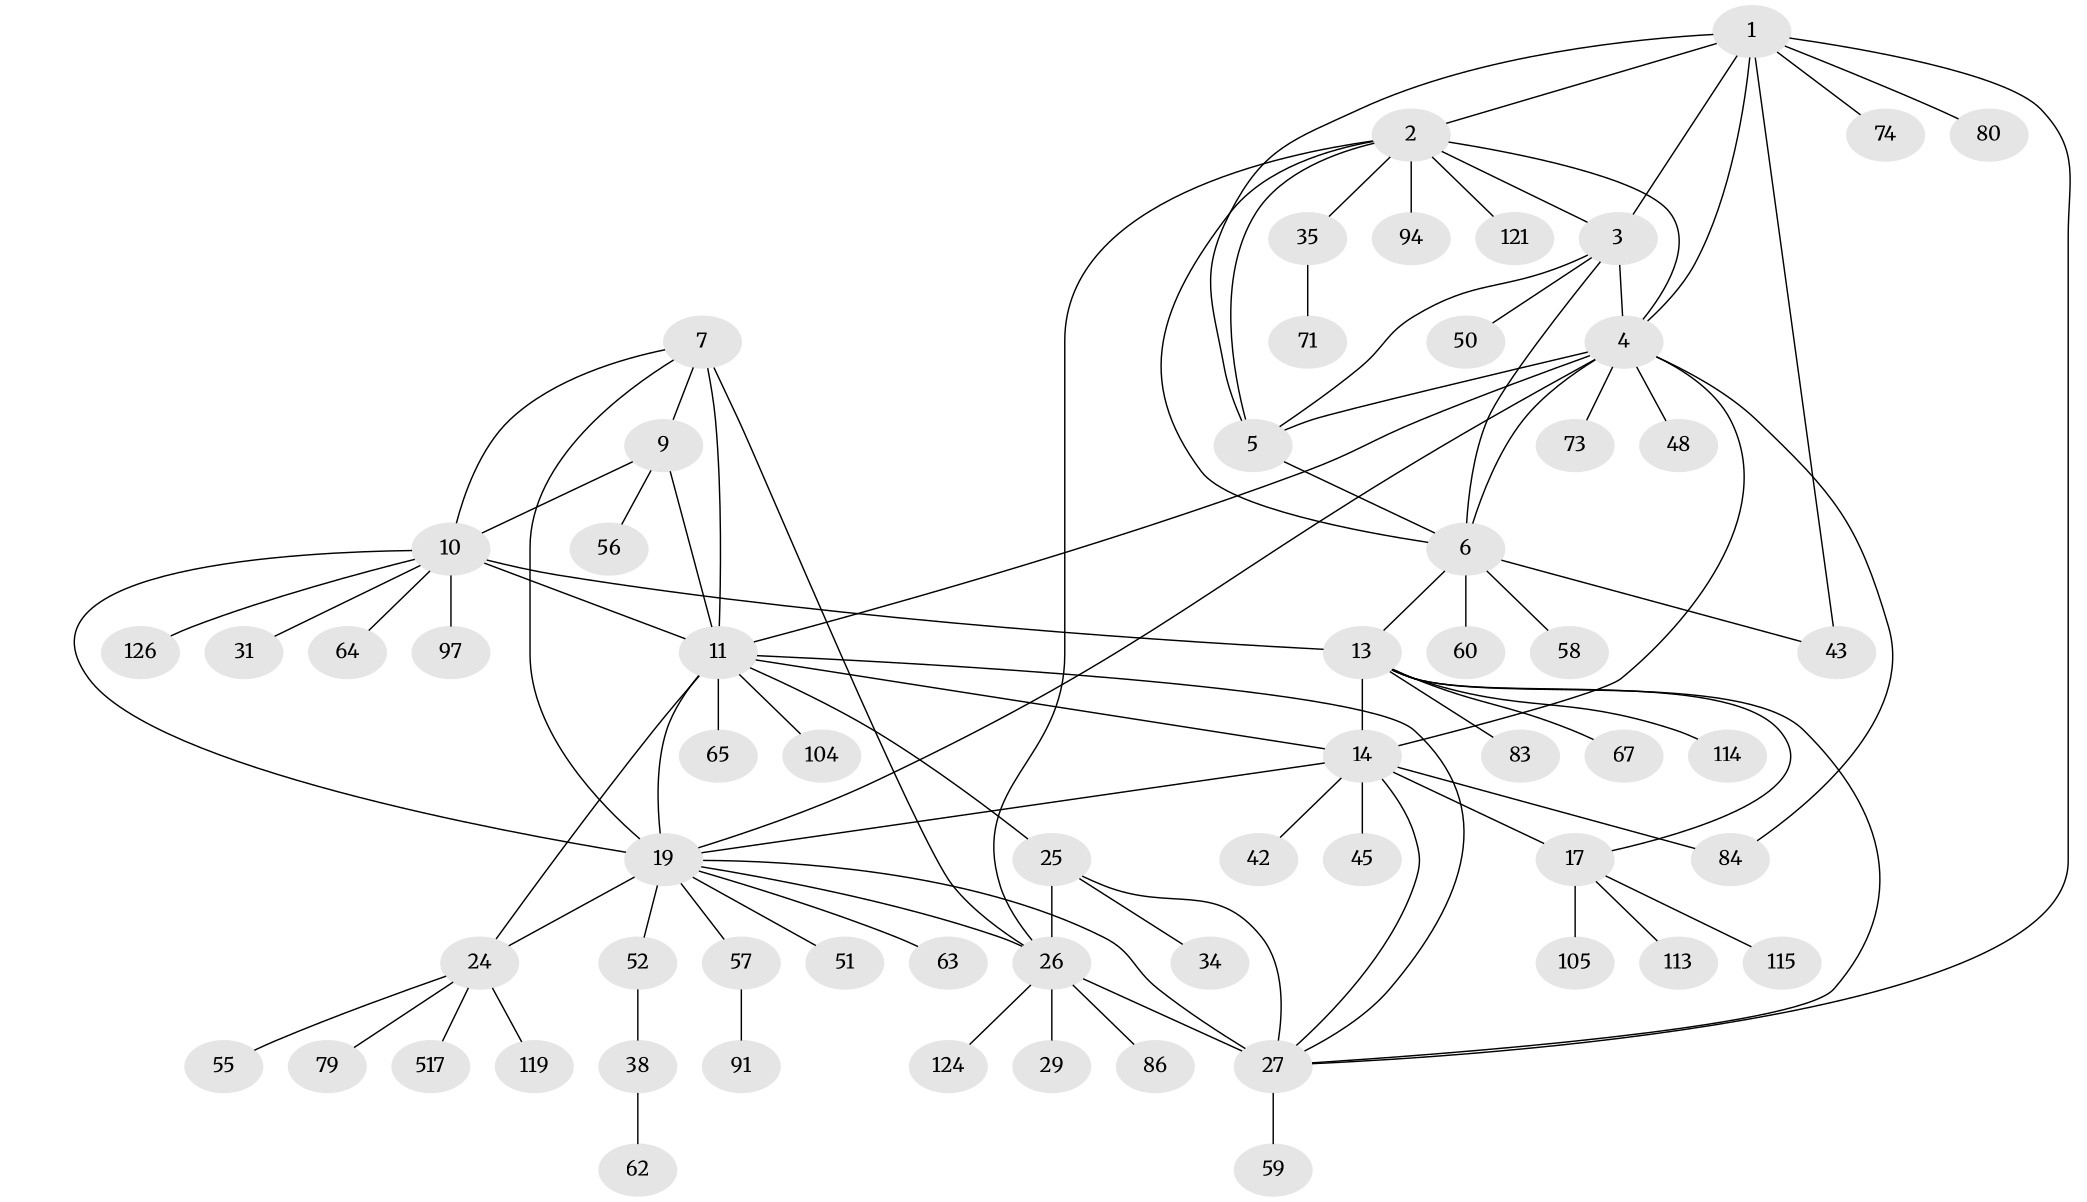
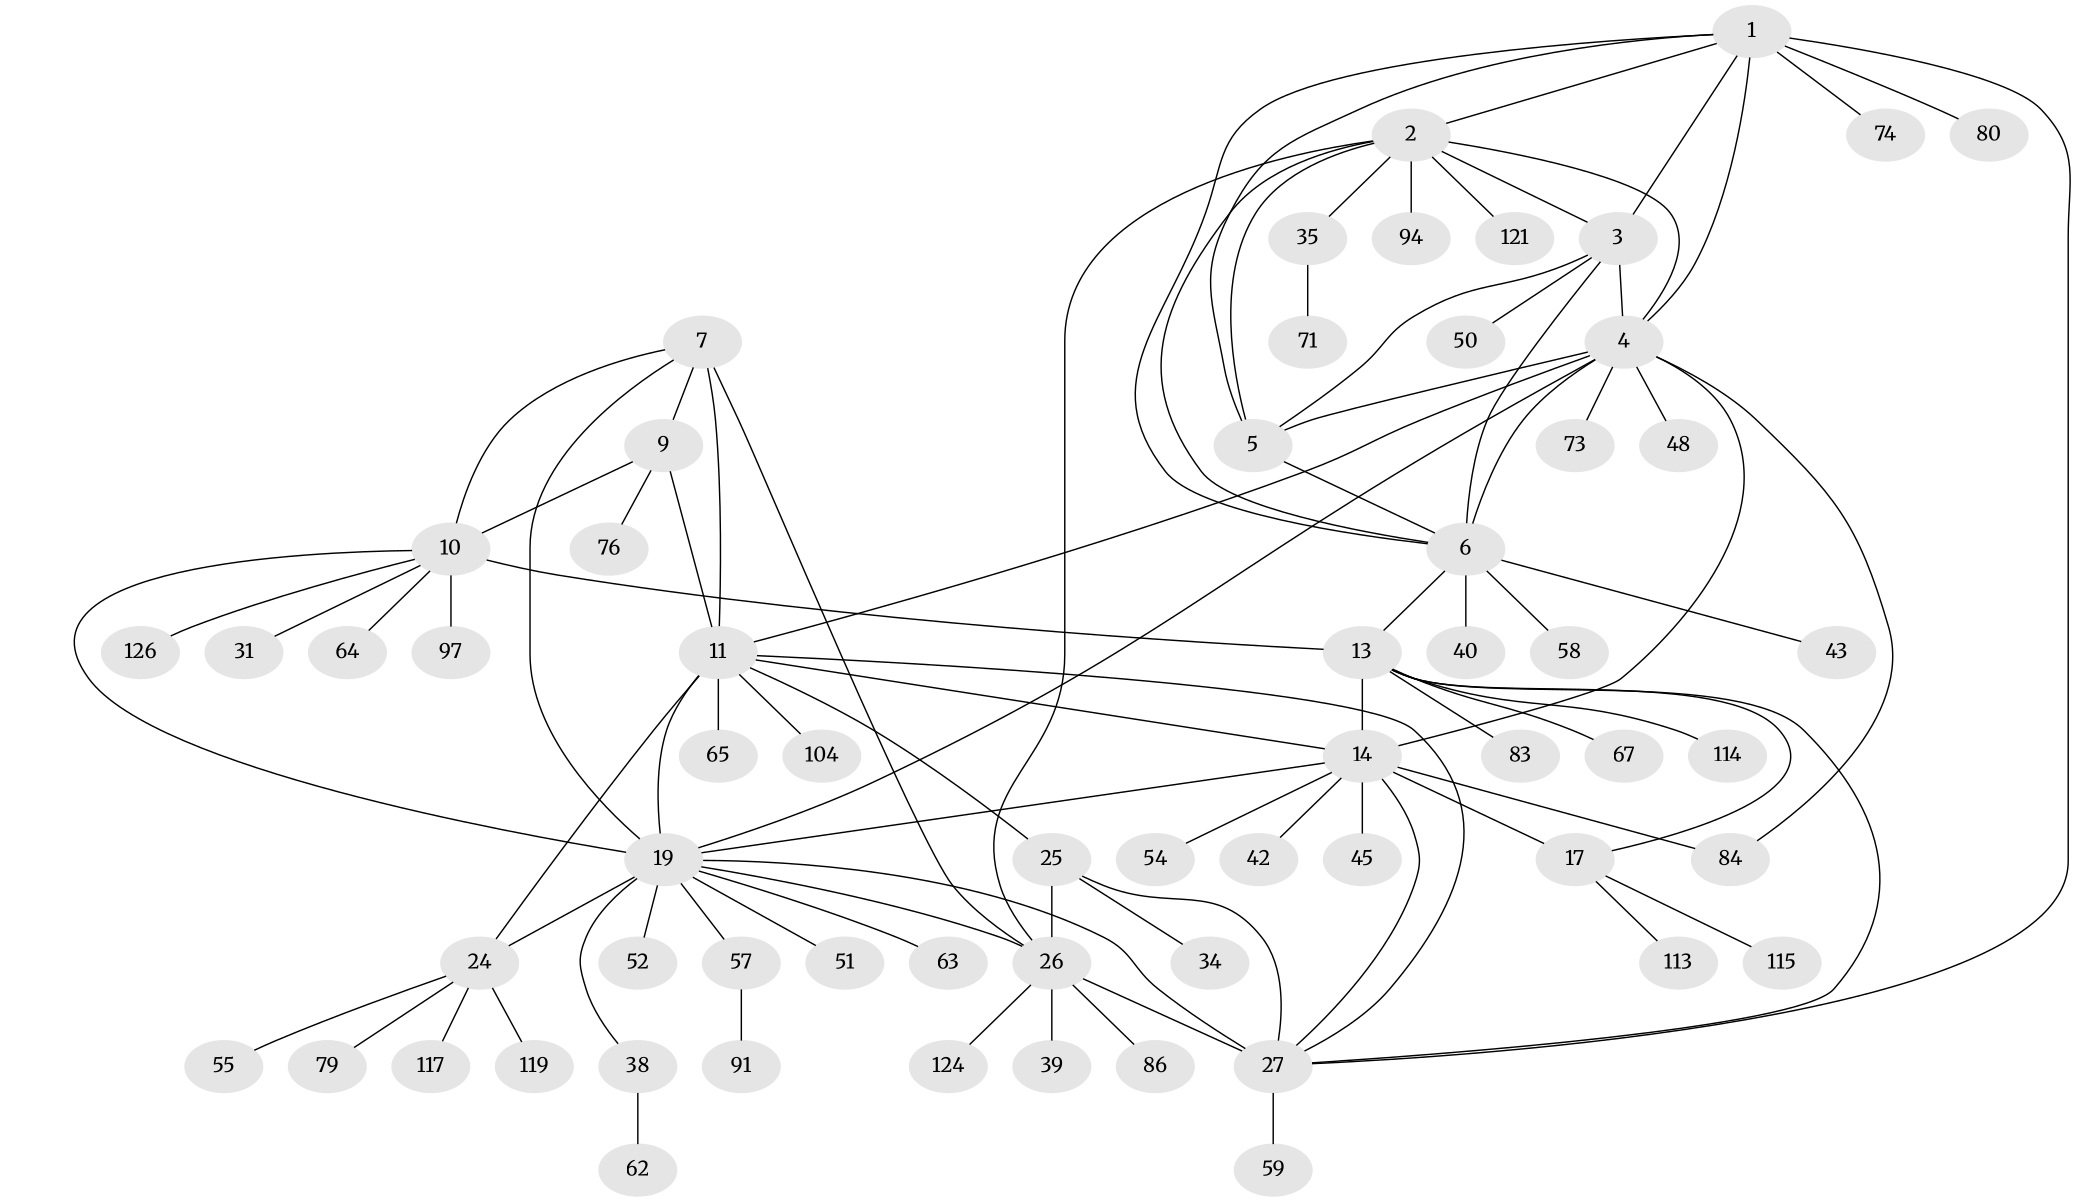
  graph {
    fontname=Merriweather
    node [color=gray90 fontname=Merriweather style=filled]
    edge [fontname=Merriweather]
    2 [super="+40"]
    3
    4
    5 [super="+78+99"]
    6 [super="+46"]
    26 [super="+28"]
    35
    94
    121
    1
    n11 [label=27 super="+61+41+83+30+53"]
    74
    80
    50
    11 [super="+49+70+12"]
    14 [super="+69+127+96+36+15"]
    19 [super="+21+76+100+111+20+22"]
    48
    73 [super="+110"]
    84 [super="+118"]
    13
    43
    58
-   60
+   60 [label=40]
    59
-   39 [label=29]
+   39
    86
    124
    71
    24
    65
    104
    25
    17
    42
    45
+   54
    38
    51
    52
    57
    63
    n43 [label=83]
    67
    114
    7 [super="+8"]
    9 [super="+125+72"]
    10 [super="+66"]
-   56
+   56 [label=76]
    31 [super="+120"]
    64 [super="+81"]
    97
    126
    55 [super="+103"]
    79
-   117 [label=517]
+   117
    119
-   105
    113
    115
    34
    62
    91
    2 -- 3
    2 -- 4
    2 -- 5
    2 -- 6
    2 -- 26
    2 -- 35
    2 -- 94
    2 -- 121
    3 -- 4
    3 -- 5
    3 -- 6
    3 -- 50
    4 -- 5
    4 -- 6
    4 -- 11
    4 -- 14
    4 -- 19
    4 -- 48
    4 -- 73
    4 -- 84
    5 -- 6
    6 -- 13
    6 -- 43
    6 -- 58
    6 -- 60
    26 -- n11 [weight=4]
    26 -- 39
    26 -- 86
    26 -- 124
    35 -- 71
    1 -- 2
    1 -- 3
    1 -- 4
    1 -- 5
-   1 -- 43
+   1 -- 6
    1 -- n11
    1 -- 74
    1 -- 80
    n11 -- 59
    11 -- n11
    11 -- 14
    11 -- 19 [weight=4]
    11 -- 24
    11 -- 65
    11 -- 104
    11 -- 25
    14 -- n11
    14 -- 19 [weight=2]
    14 -- 84
    14 -- 17 [weight=4]
    14 -- 42
    14 -- 45
+   14 -- 54
    19 -- 26 [weight=2]
    19 -- n11 [weight=2]
    19 -- 24 [weight=4]
-   52 -- 38
+   19 -- 38
    19 -- 51
    19 -- 52
    19 -- 57
    19 -- 63
    13 -- n11
    13 -- 14 [weight=4]
    13 -- 17
    13 -- n43
    13 -- 67
    13 -- 114
    24 -- 55
    24 -- 79
    24 -- 117
    24 -- 119
    25 -- 26 [weight=2]
    25 -- n11 [weight=2]
    25 -- 34
-   17 -- 105
    17 -- 113
    17 -- 115
    38 -- 62
    57 -- 91
    7 -- 26
    7 -- 11 [weight=4]
    7 -- 19
    7 -- 9 [weight=2]
    7 -- 10 [weight=2]
    9 -- 11 [weight=2]
    9 -- 10
    9 -- 56
-   10 -- 11 [weight=2]
    10 -- 19
    10 -- 13
    10 -- 31
    10 -- 64
    10 -- 97
    10 -- 126
  }
